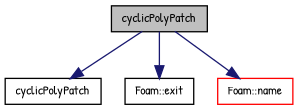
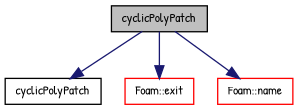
  digraph {
    rankdir=TB
    fontname="Patrick Hand"
    node [color=black fontname="Patrick Hand" fontsize=10 shape=record]
    edge [color=midnightblue fontname="Patrick Hand" fontsize=10 labelfontname=FreeSans labelfontsize=10 style=solid]
    n1 [fillcolor=grey75 fontcolor=black height=0.2 label=cyclicPolyPatch style=filled width=0.4]
    n2 [height=0.2 label=cyclicPolyPatch width=0.4]
-   n3 [height=0.2 label="Foam::exit" width=0.4]
+   n3 [color=red height=0.2 label="Foam::exit" width=0.4]
    n4 [color=red height=0.2 label="Foam::name" width=0.4]
    n1 -> n2
    n1 -> n3
    n1 -> n4
  }
